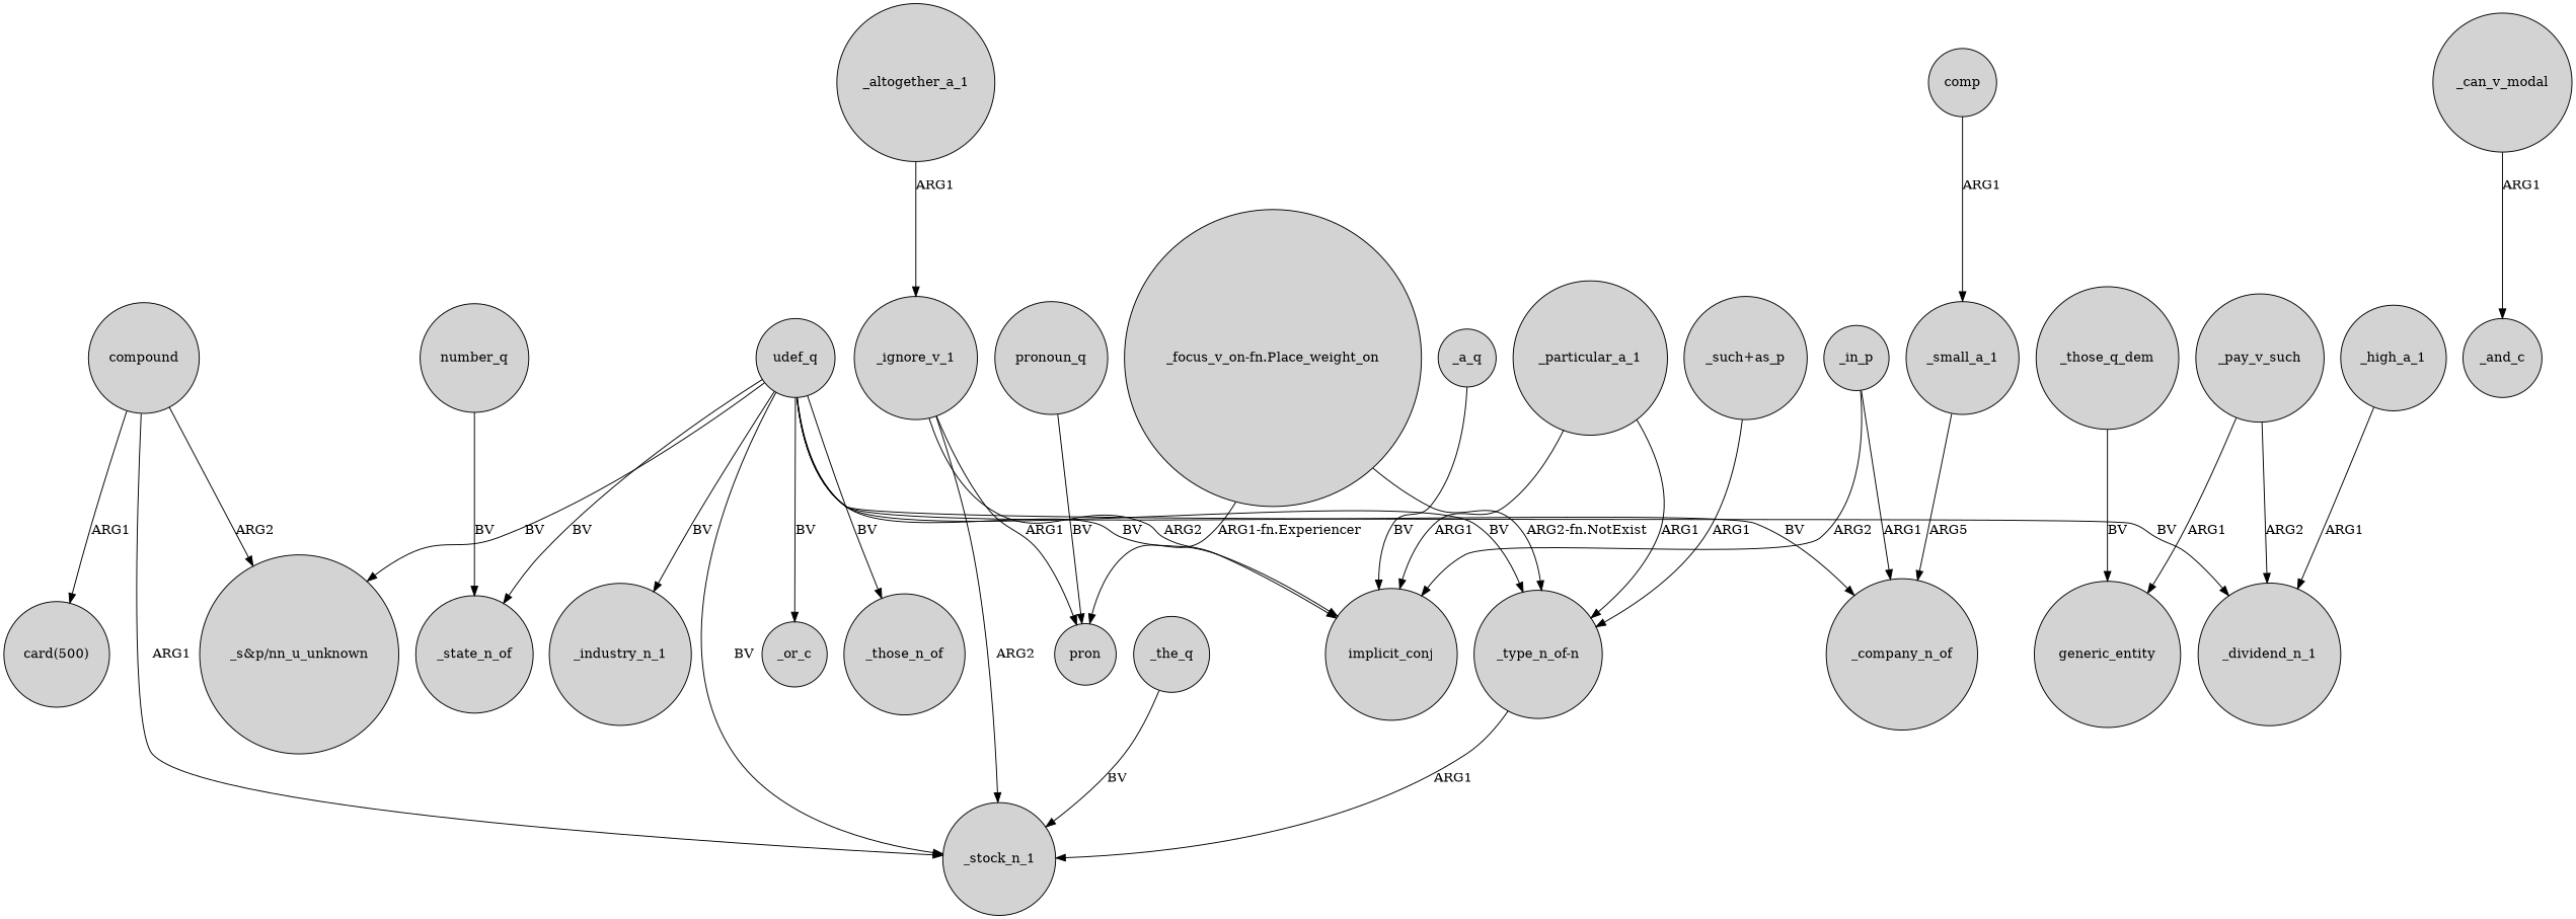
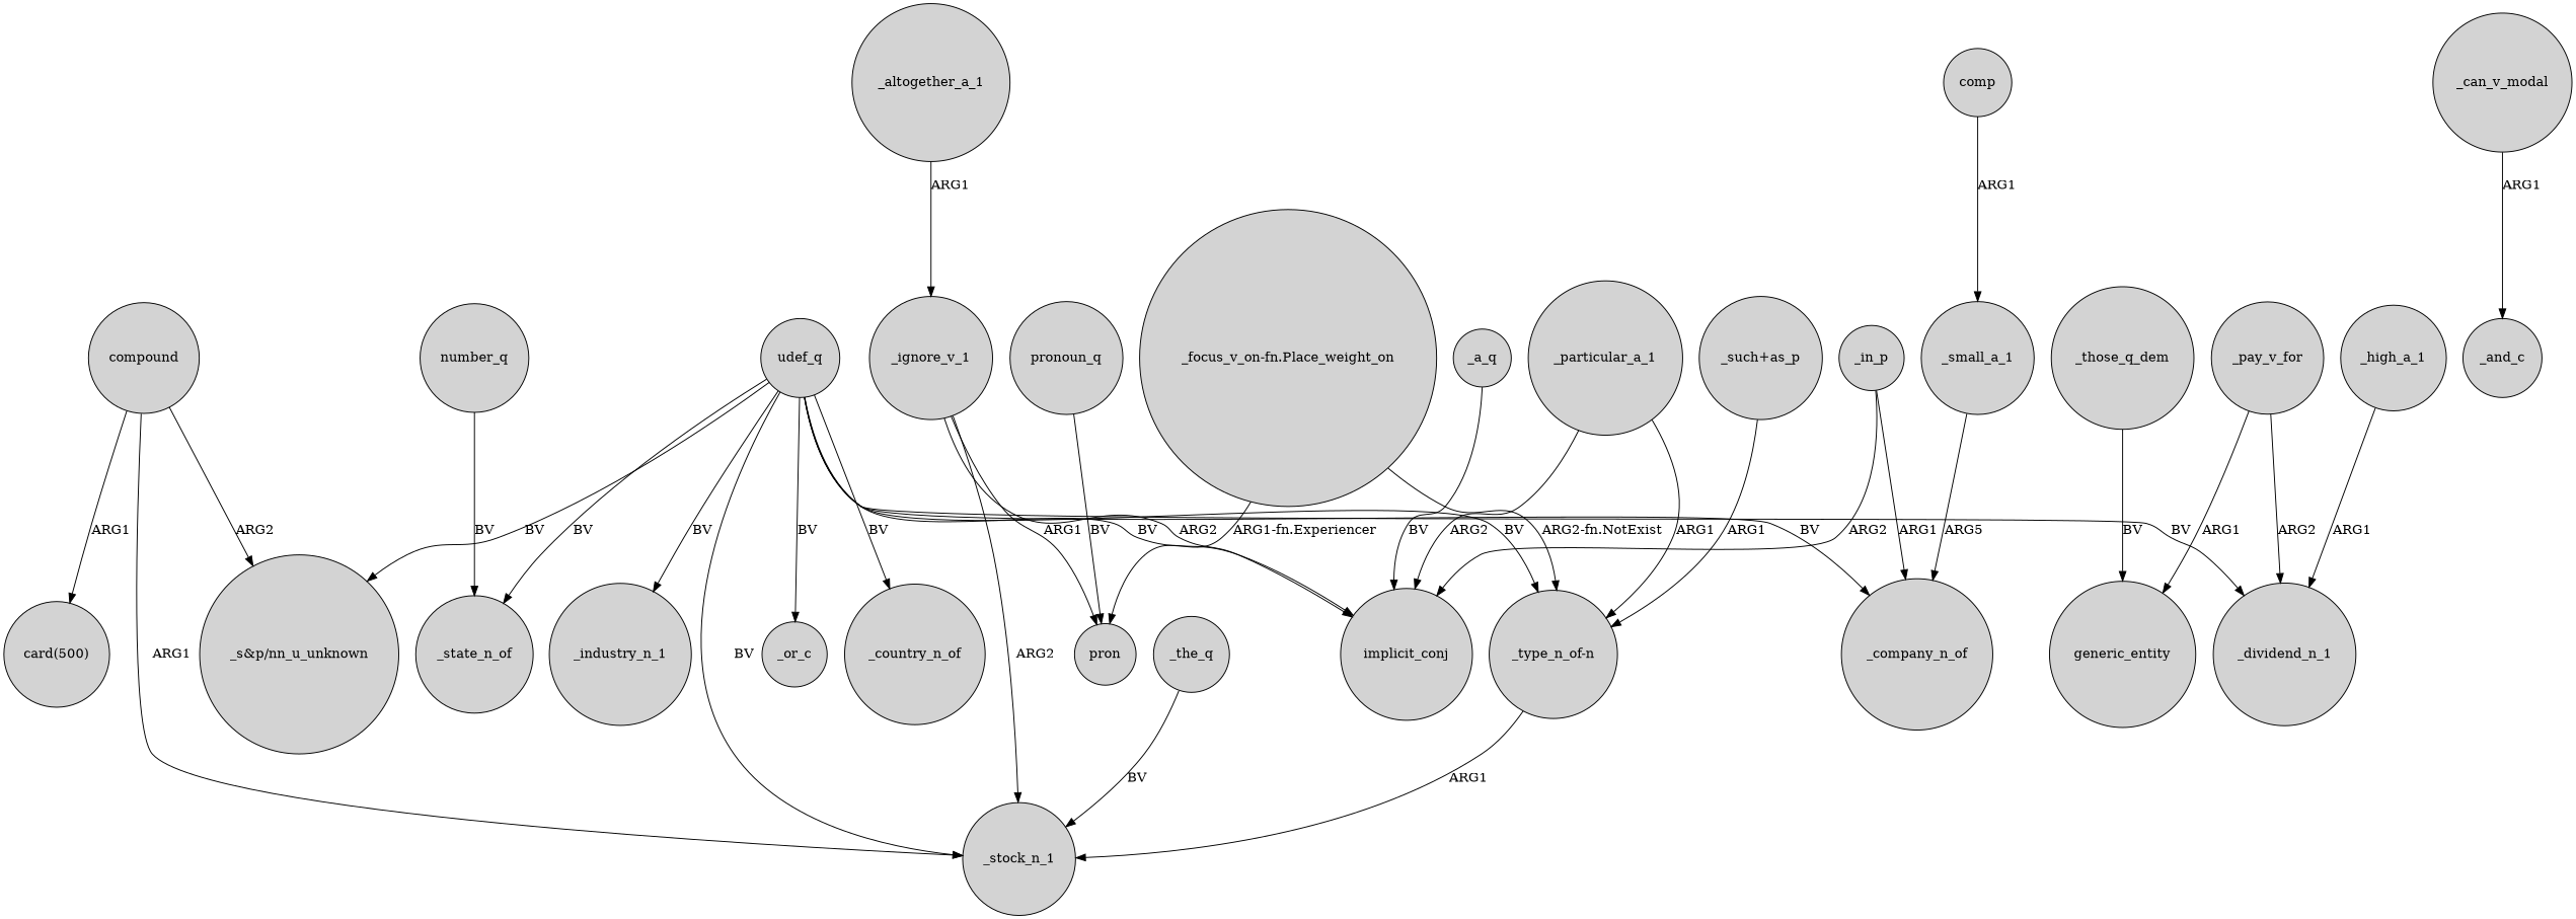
  digraph {
    node [shape=circle style=filled]
    _a_q
    implicit_conj
    "_focus_v_on-fn.Place_weight_on"
    "_type_n_of-n"
    pron
    _stock_n_1
    udef_q
    "_s&p/nn_u_unknown"
    _state_n_of
    _dividend_n_1
    _or_c
-   _country_n_of [label=_those_n_of]
+   _country_n_of
    _industry_n_1
    _company_n_of
    "_such+as_p"
-   _pay_v_for [label=_pay_v_such]
+   _pay_v_for
    generic_entity
    _the_q
    compound
    "card(500)"
    _altogether_a_1
    _ignore_v_1
    number_q
    pronoun_q
    _particular_a_1
    comp
    _small_a_1
    _can_v_modal
    _and_c
    _in_p
    _high_a_1
    _those_q_dem
    _a_q -> implicit_conj [label=BV]
    "_focus_v_on-fn.Place_weight_on" -> "_type_n_of-n" [label="ARG2-fn.NotExist"]
    "_focus_v_on-fn.Place_weight_on" -> pron [label="ARG1-fn.Experiencer"]
    "_type_n_of-n" -> _stock_n_1 [label=ARG1]
    udef_q -> implicit_conj [label=BV]
    udef_q -> "_type_n_of-n" [label=BV]
    udef_q -> _stock_n_1 [label=BV]
    udef_q -> "_s&p/nn_u_unknown" [label=BV]
    udef_q -> _state_n_of [label=BV]
    udef_q -> _dividend_n_1 [label=BV]
    udef_q -> _or_c [label=BV]
    udef_q -> _country_n_of [label=BV]
    udef_q -> _industry_n_1 [label=BV]
    udef_q -> _company_n_of [label=BV]
    "_such+as_p" -> "_type_n_of-n" [label=ARG1]
    _pay_v_for -> _dividend_n_1 [label=ARG2]
    _pay_v_for -> generic_entity [label=ARG1]
    _the_q -> _stock_n_1 [label=BV]
    compound -> _stock_n_1 [label=ARG1]
    compound -> "_s&p/nn_u_unknown" [label=ARG2]
    compound -> "card(500)" [label=ARG1]
    _altogether_a_1 -> _ignore_v_1 [label=ARG1]
    _ignore_v_1 -> implicit_conj [label=ARG2]
    _ignore_v_1 -> pron [label=ARG1]
    _ignore_v_1 -> _stock_n_1 [label=ARG2]
    number_q -> _state_n_of [label=BV]
    pronoun_q -> pron [label=BV]
-   _particular_a_1 -> implicit_conj [label=ARG1]
+   _particular_a_1 -> implicit_conj [label=ARG2]
    _particular_a_1 -> "_type_n_of-n" [label=ARG1]
    comp -> _small_a_1 [label=ARG1]
    _small_a_1 -> _company_n_of [label=ARG5]
    _can_v_modal -> _and_c [label=ARG1]
    _in_p -> implicit_conj [label=ARG2]
    _in_p -> _company_n_of [label=ARG1]
    _high_a_1 -> _dividend_n_1 [label=ARG1]
    _those_q_dem -> generic_entity [label=BV]
  }
